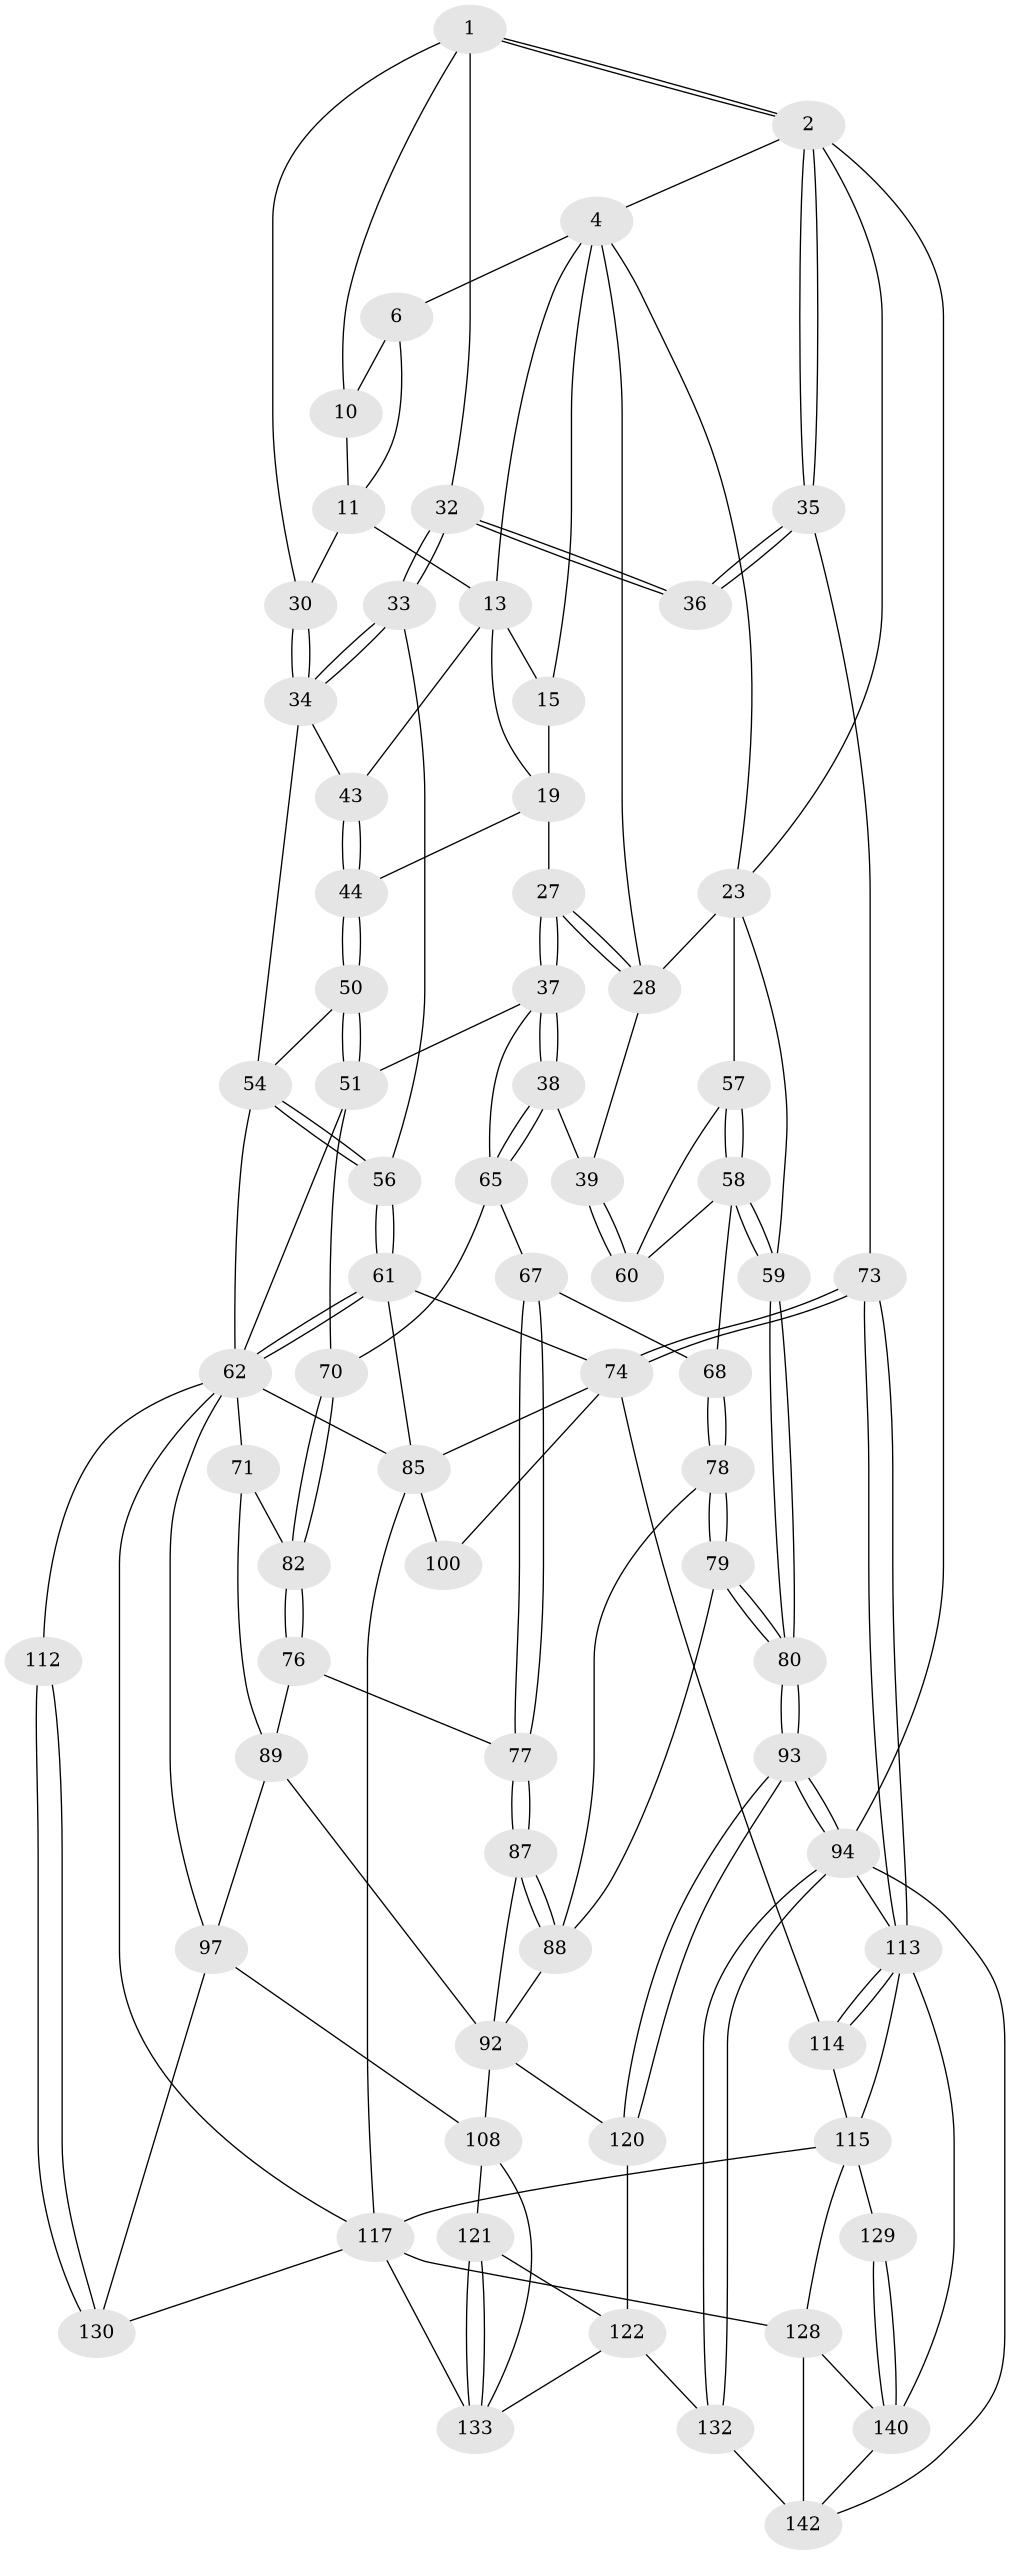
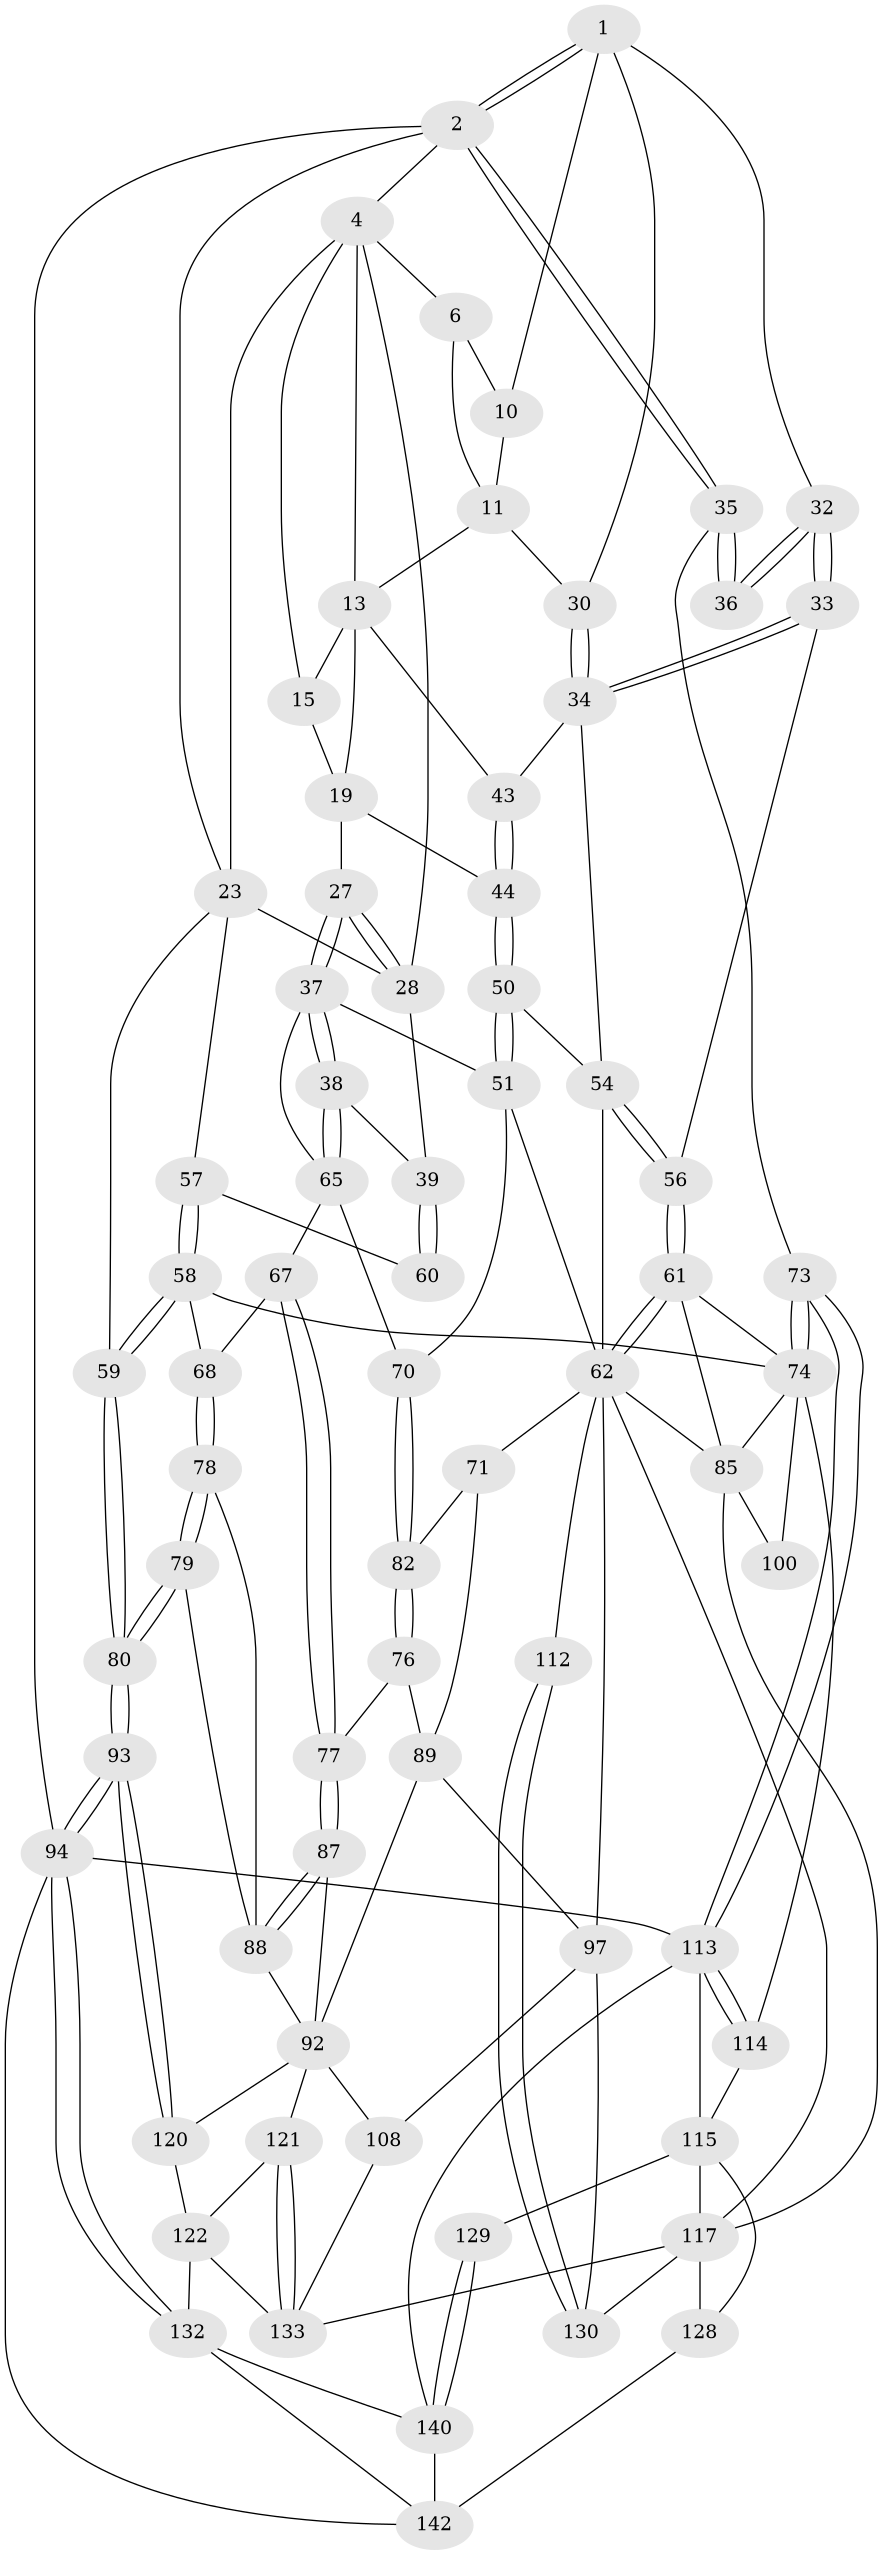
  graph {
    node [color=gray90 style=filled]
    1 [super="+8"]
    2 [super="+3"]
    10
    30
    32
    4 [super="+17+5"]
    23 [super="+24"]
    35 [super="+48"]
    94 [super="+118"]
    11 [super="+12"]
    34 [super="+42"]
    33 [super="+45"]
    36
    6 [super="+7"]
    13 [super="+14+18"]
    15 [super="+16"]
    28 [super="+29"]
    57
    59
    73
    113 [super="+119"]
    132
    142 [super="+143"]
    19 [super="+20"]
    43
    39
    27
    44
    37 [super="+53"]
    50
    60
    58 [super="+69"]
    80
    38
    51 [super="+52"]
    65 [super="+66"]
    54 [super="+55"]
    56
    61 [super="+75"]
    62 [super="+63"]
    74 [super="+98"]
    70
    67
    85 [super="+86"]
    71 [super="+84"]
    97 [super="+107"]
    112
    117 [super="+123"]
    n49 [label=82]
    68
    78
    93
    100
    114
    89 [super="+90+95"]
    108 [super="+109"]
    130
    133 [super="+134+135"]
    128 [super="+138"]
    77
    87
    79
    88 [super="+104"]
    76
    92 [super="+102"]
    115 [super="+116+126"]
    140
    120
    121
    122 [super="+131"]
    129
    1 -- 2
    1 -- 2
    1 -- 10
    1 -- 30
    1 -- 32
    2 -- 4
    2 -- 23
    2 -- 35
    2 -- 35
    2 -- 94 [weight=2]
    10 -- 11
    30 -- 34
    30 -- 34
    32 -- 33
    32 -- 33
    32 -- 36
    32 -- 36
    4 -- 23
    4 -- 6
    4 -- 13
    4 -- 15
    4 -- 28
    23 -- 28 [weight=3]
    23 -- 57
    23 -- 59
    35 -- 36
    35 -- 36
    35 -- 73
    94 -- 113
    94 -- 132
    94 -- 132
    94 -- 142
    11 -- 30
    11 -- 13
    34 -- 43
    34 -- 54
    33 -- 34
    33 -- 34
    33 -- 56
    6 -- 10
    6 -- 11
    13 -- 15
    13 -- 19
    13 -- 43
    15 -- 19 [weight=2]
    28 -- 39
    57 -- 60
    57 -- 58
    57 -- 58
    59 -- 80
    59 -- 80
    73 -- 113
    73 -- 113
    73 -- 74
    73 -- 74
    113 -- 114
    113 -- 114
    113 -- 115
    113 -- 140
    132 -- 142
    19 -- 27
    19 -- 44
    43 -- 44
    43 -- 44
    39 -- 60
    39 -- 60
    27 -- 28
    27 -- 28
    27 -- 37
    27 -- 37
    44 -- 50
    44 -- 50
    37 -- 38
    37 -- 38
    37 -- 51
    37 -- 65
    50 -- 51
    50 -- 51
    50 -- 54
    58 -- 59
    58 -- 59
-   58 -- 60
+   58 -- 74
    58 -- 68
    80 -- 93
    80 -- 93
    38 -- 39
    38 -- 65
    38 -- 65
    51 -- 62
    51 -- 70
    65 -- 70
    65 -- 67
    54 -- 56
    54 -- 56
    54 -- 62
    56 -- 61
    56 -- 61
    61 -- 62
    61 -- 62
    61 -- 74
    61 -- 85
    62 -- 85 [weight=2]
    62 -- 71 [weight=2]
    62 -- 97
    62 -- 112 [weight=2]
    62 -- 117
    74 -- 85
    74 -- 100 [weight=2]
    74 -- 114
    70 -- n49
    70 -- n49
    67 -- 68
    67 -- 77
    67 -- 77
    85 -- 117
    85 -- 100
    71 -- n49
    71 -- 89
    97 -- 108
    97 -- 130
    112 -- 130
    112 -- 130
    117 -- 130
    117 -- 133
    117 -- 128 [weight=2]
    n49 -- 76
    n49 -- 76
    68 -- 78
    68 -- 78
    78 -- 79
    78 -- 79
    78 -- 88
    93 -- 94
    93 -- 94
    93 -- 120
    93 -- 120
    114 -- 115
    89 -- 97
    89 -- 92
    108 -- 133
-   108 -- 121
+   92 -- 121
    128 -- 142 [weight=2]
-   128 -- 140
+   132 -- 140
    77 -- 87
    77 -- 87
    87 -- 88
    87 -- 88
    87 -- 92
    79 -- 80
    79 -- 80
    79 -- 88
    88 -- 92
    76 -- 89
    76 -- 77
    92 -- 108
    92 -- 120
    115 -- 117
    115 -- 128
    115 -- 129 [weight=2]
    140 -- 142
    120 -- 122
    121 -- 133
    121 -- 133
    121 -- 122
    122 -- 132
    122 -- 133
    129 -- 140
    129 -- 140
  }
